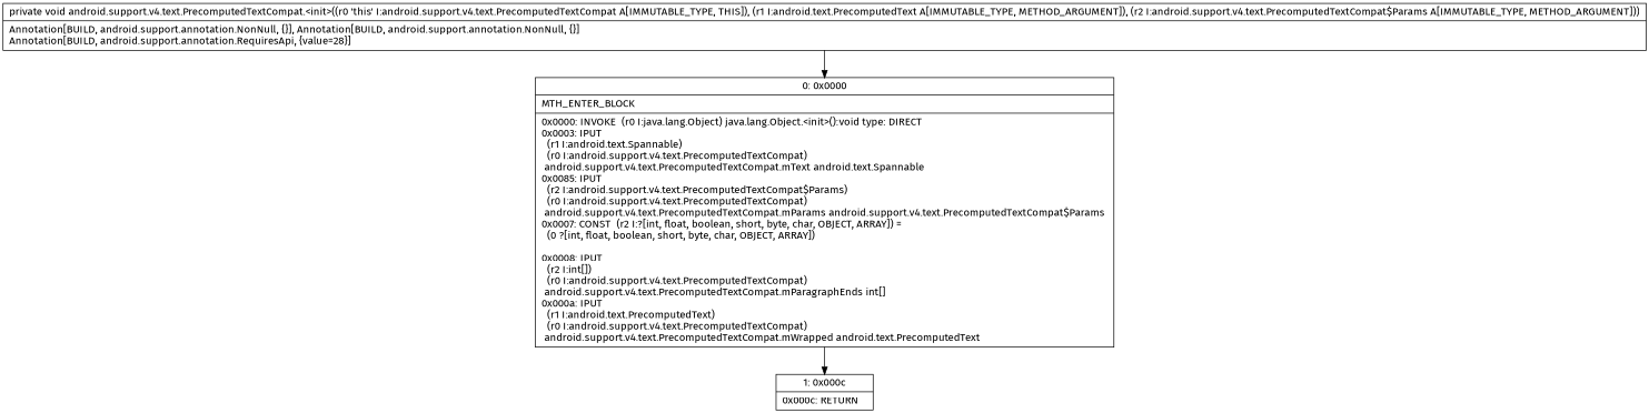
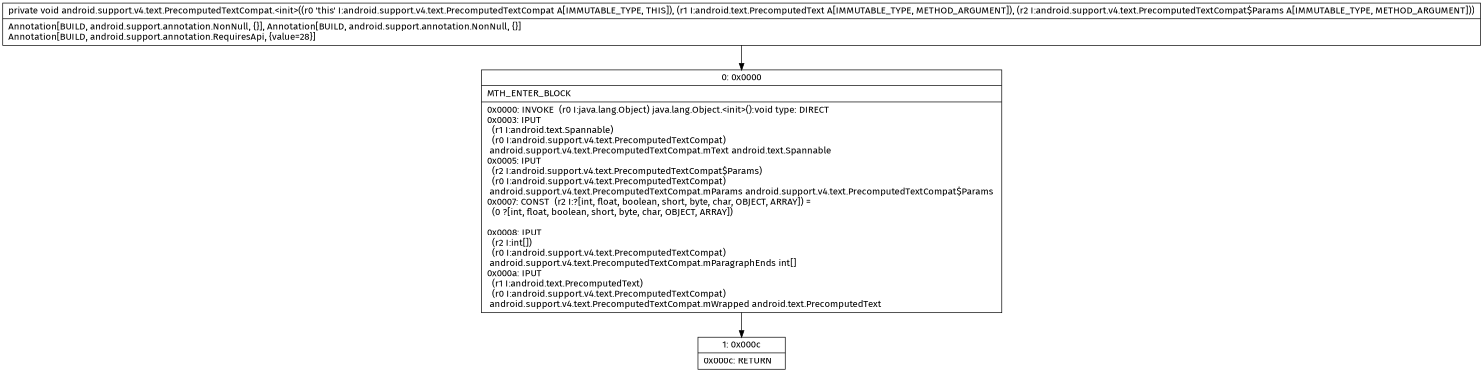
  digraph {
    fontname="Fira Sans"
    node [shape=record fontname="Fira Sans"]
    edge [fontname="Fira Sans"]
-   n1 [label="{0\:\ 0x0000|MTH_ENTER_BLOCK\l|0x0000: INVOKE  (r0 I:java.lang.Object) java.lang.Object.\<init\>():void type: DIRECT \l0x0003: IPUT  \l  (r1 I:android.text.Spannable)\l  (r0 I:android.support.v4.text.PrecomputedTextCompat)\l android.support.v4.text.PrecomputedTextCompat.mText android.text.Spannable \l0x0085: IPUT  \l  (r2 I:android.support.v4.text.PrecomputedTextCompat$Params)\l  (r0 I:android.support.v4.text.PrecomputedTextCompat)\l android.support.v4.text.PrecomputedTextCompat.mParams android.support.v4.text.PrecomputedTextCompat$Params \l0x0007: CONST  (r2 I:?[int, float, boolean, short, byte, char, OBJECT, ARRAY]) = \l  (0 ?[int, float, boolean, short, byte, char, OBJECT, ARRAY])\l \l0x0008: IPUT  \l  (r2 I:int[])\l  (r0 I:android.support.v4.text.PrecomputedTextCompat)\l android.support.v4.text.PrecomputedTextCompat.mParagraphEnds int[] \l0x000a: IPUT  \l  (r1 I:android.text.PrecomputedText)\l  (r0 I:android.support.v4.text.PrecomputedTextCompat)\l android.support.v4.text.PrecomputedTextCompat.mWrapped android.text.PrecomputedText \l}"]
+   n1 [label="{0\:\ 0x0000|MTH_ENTER_BLOCK\l|0x0000: INVOKE  (r0 I:java.lang.Object) java.lang.Object.\<init\>():void type: DIRECT \l0x0003: IPUT  \l  (r1 I:android.text.Spannable)\l  (r0 I:android.support.v4.text.PrecomputedTextCompat)\l android.support.v4.text.PrecomputedTextCompat.mText android.text.Spannable \l0x0005: IPUT  \l  (r2 I:android.support.v4.text.PrecomputedTextCompat$Params)\l  (r0 I:android.support.v4.text.PrecomputedTextCompat)\l android.support.v4.text.PrecomputedTextCompat.mParams android.support.v4.text.PrecomputedTextCompat$Params \l0x0007: CONST  (r2 I:?[int, float, boolean, short, byte, char, OBJECT, ARRAY]) = \l  (0 ?[int, float, boolean, short, byte, char, OBJECT, ARRAY])\l \l0x0008: IPUT  \l  (r2 I:int[])\l  (r0 I:android.support.v4.text.PrecomputedTextCompat)\l android.support.v4.text.PrecomputedTextCompat.mParagraphEnds int[] \l0x000a: IPUT  \l  (r1 I:android.text.PrecomputedText)\l  (r0 I:android.support.v4.text.PrecomputedTextCompat)\l android.support.v4.text.PrecomputedTextCompat.mWrapped android.text.PrecomputedText \l}"]
    n2 [label="{1\:\ 0x000c|0x000c: RETURN   \l}"]
    n3 [label="{private void android.support.v4.text.PrecomputedTextCompat.\<init\>((r0 'this' I:android.support.v4.text.PrecomputedTextCompat A[IMMUTABLE_TYPE, THIS]), (r1 I:android.text.PrecomputedText A[IMMUTABLE_TYPE, METHOD_ARGUMENT]), (r2 I:android.support.v4.text.PrecomputedTextCompat$Params A[IMMUTABLE_TYPE, METHOD_ARGUMENT]))  | Annotation[BUILD, android.support.annotation.NonNull, \{\}], Annotation[BUILD, android.support.annotation.NonNull, \{\}]\lAnnotation[BUILD, android.support.annotation.RequiresApi, \{value=28\}]\l}"]
    n1 -> n2
    n3 -> n1
  }
